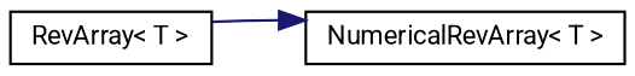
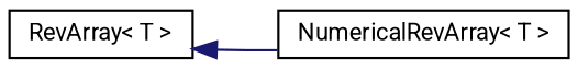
  digraph {
    rankdir=LR
    fontname=Roboto
    node [color=black fillcolor=white fontname=Roboto fontsize=10 shape=record style=filled]
    n1 [height=0.2 label="RevArray\< T \>" width=0.4]
    n2 [height=0.2 label="NumericalRevArray\< T \>" width=0.4]
-   n2 -> n1 [color=midnightblue dir=back fontname=Roboto fontsize=10 labelfontname=Helvetica labelfontsize=10 style=solid]
+   n1 -> n2 [color=midnightblue dir=back fontname=Roboto fontsize=10 labelfontname=Helvetica labelfontsize=10 style=solid]
  }
